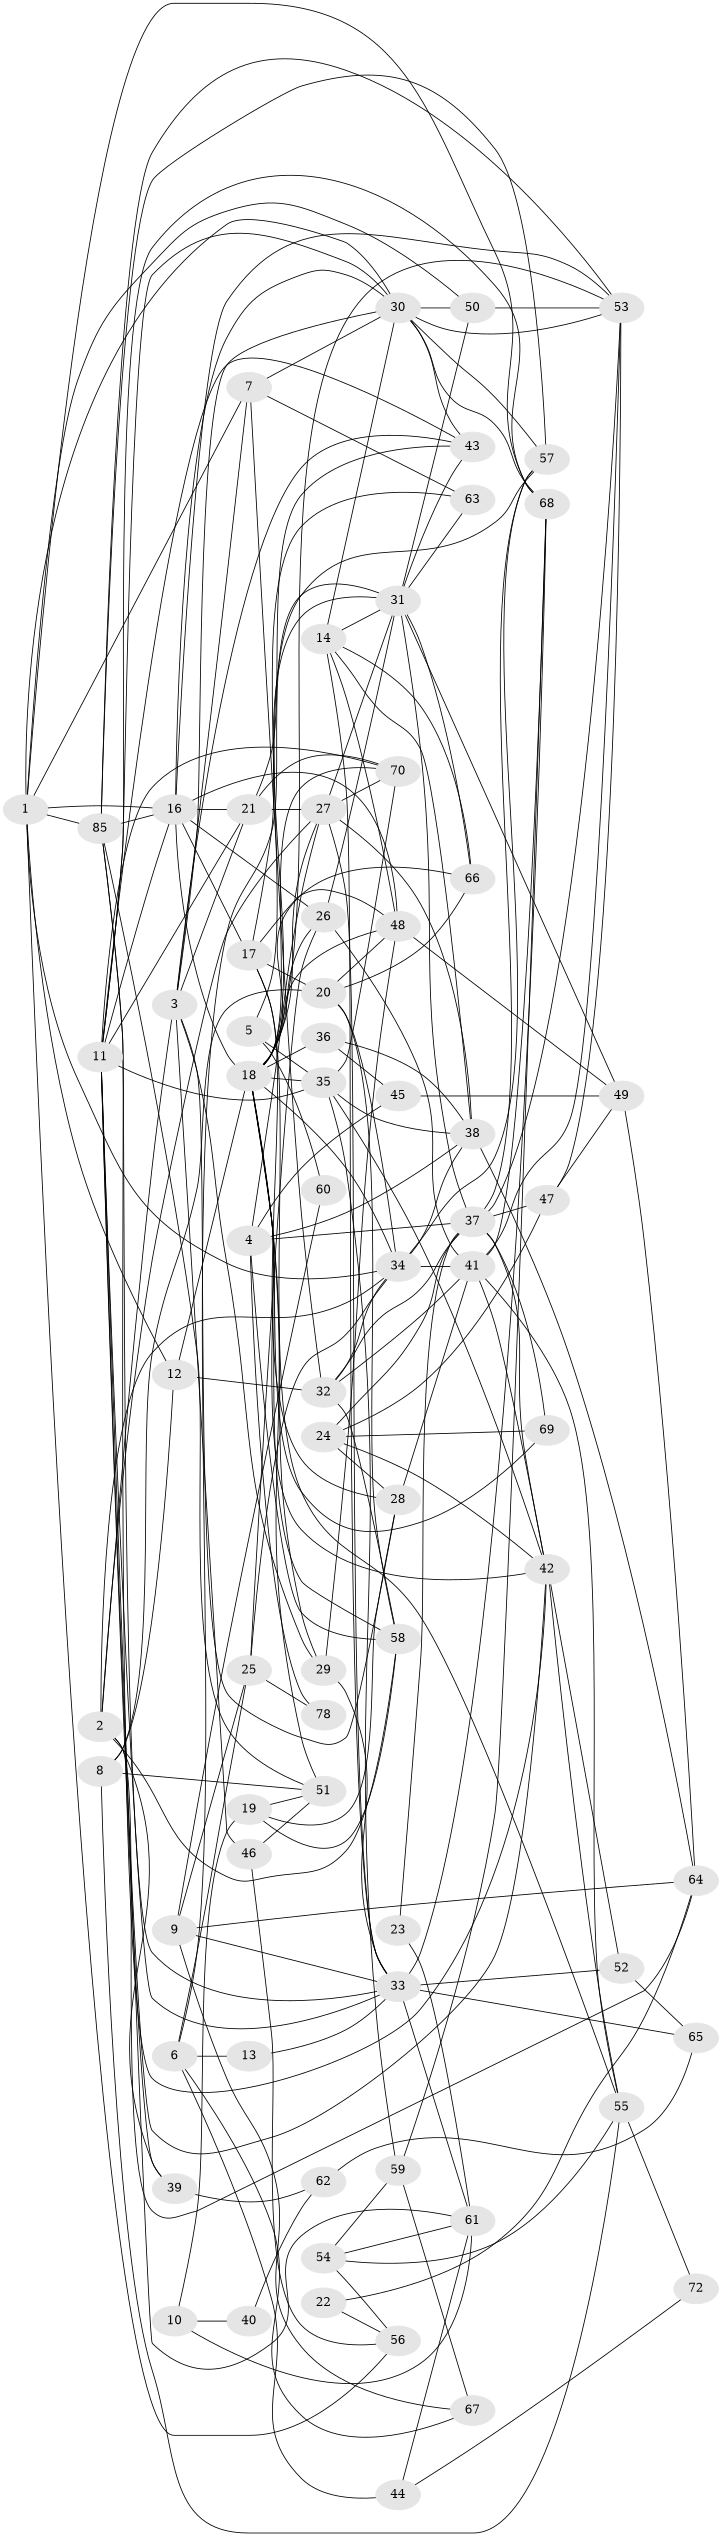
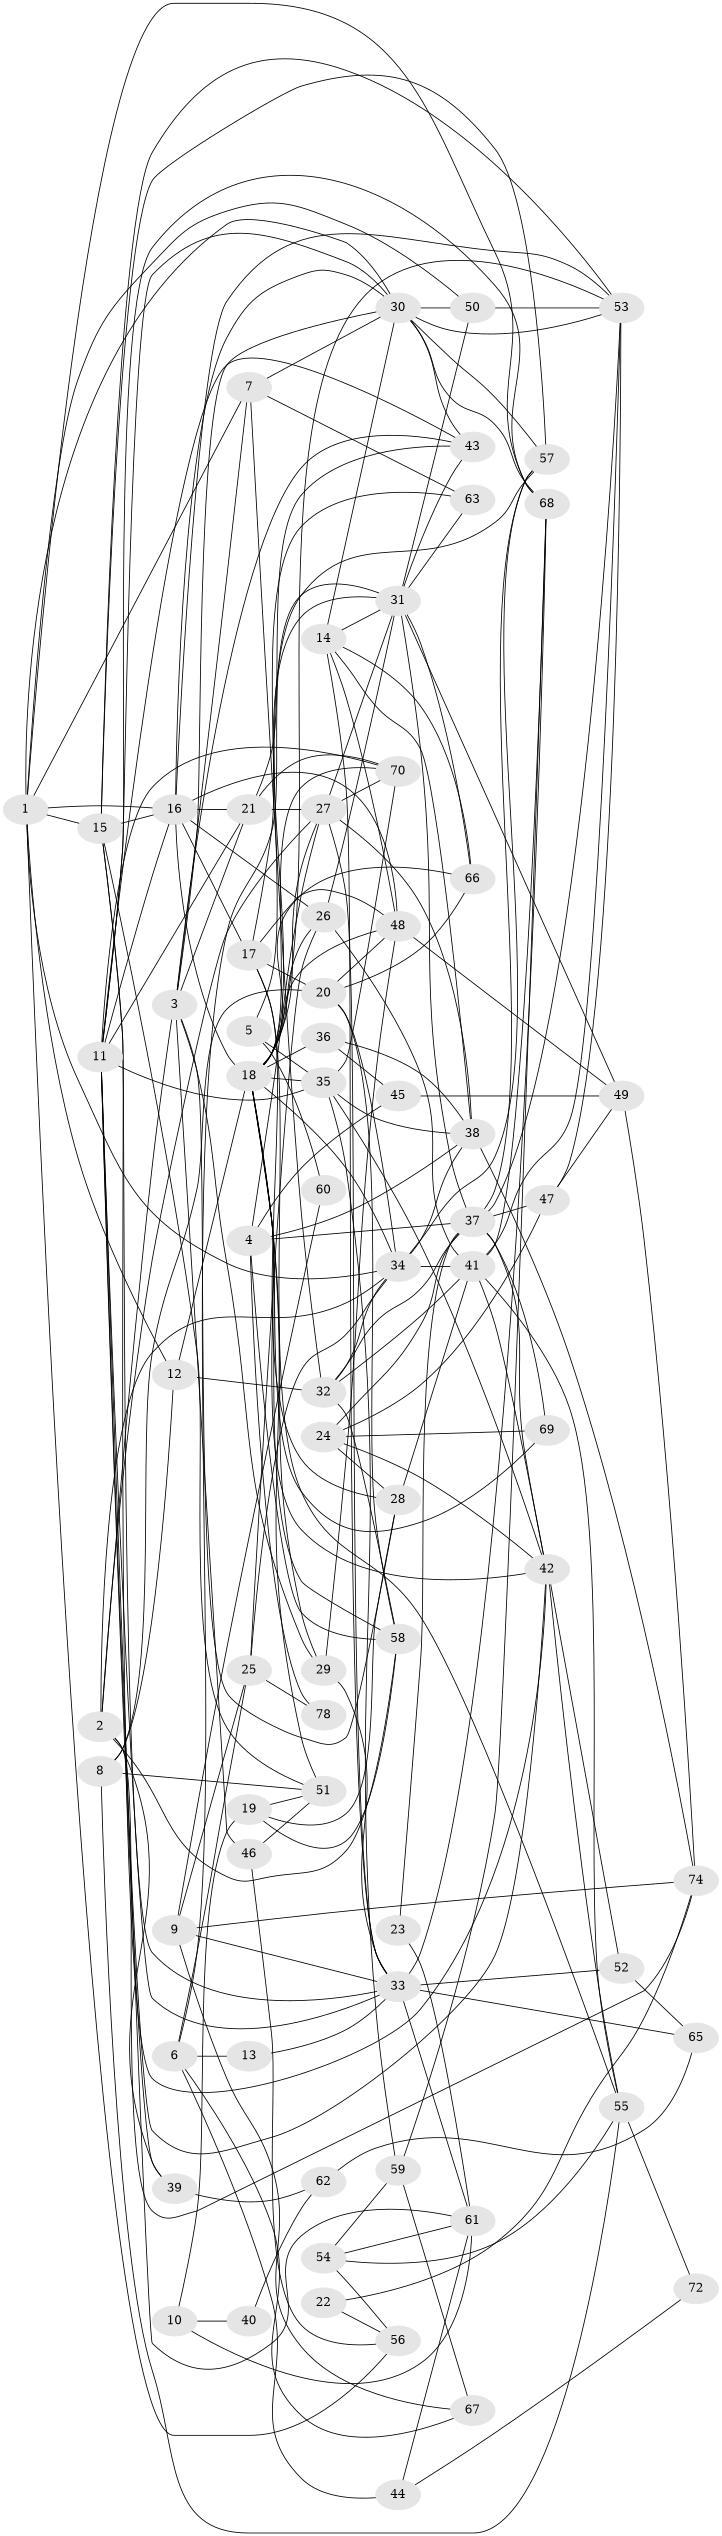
  graph {
    rankdir=LR
    node [color=gray90 style=filled]
    edge [weight=1.0]
    1
    7
    12
-   15 [label=85]
+   15
    16
    30
    34
    50
    56
    68
    32
    63
    18
    57
    51
    33
    42
    53
    21
    48
    17
    26
    43
    38
    41
    2
    3
    27
    39
    58
-   64
+   64 [label=74]
    28
    29
    46
    31
    70
    62
    4
    37
    45
    n41 [label=78]
    35
    66
    36
    69
    47
    49
    5
    60
    59
    6
    13
    25
    44
    67
    61
    72
    8
    20
    55
    9
    52
    65
    10
    19
    40
    11
    14
    22
    23
    24
    54
    1 -- 7
    1 -- 12
    1 -- 15 [weight=2.0]
    1 -- 16
    1 -- 30
    1 -- 34
    1 -- 50
    1 -- 56
    1 -- 68
    7 -- 30
    7 -- 32
    7 -- 63
    12 -- 32
    12 -- 18
    15 -- 16
    15 -- 57
    15 -- 51
    15 -- 33
    15 -- 42
    15 -- 53
    16 -- 30
    16 -- 18
    16 -- 53 [weight=2.0]
    16 -- 21
    16 -- 48
    16 -- 17
    16 -- 26
    30 -- 50
    30 -- 68
    30 -- 57
    30 -- 53
    30 -- 43
    34 -- 57
    34 -- 38
    34 -- 41
    50 -- 53
    32 -- 34
    32 -- 41 [weight=2.0]
    32 -- 58
    32 -- 37
    18 -- 34 [weight=2.0]
    18 -- 51
    18 -- 42 [weight=2.0]
    18 -- 53
    18 -- 48
    18 -- 26
    18 -- 27
    18 -- 58
    18 -- 29
    18 -- 31
    18 -- 70
    18 -- 35
    18 -- 66 [weight=2.0]
    18 -- 36
    18 -- 69
    33 -- 68
    33 -- 61
    33 -- 52
    33 -- 65
    42 -- 55
    42 -- 52
    21 -- 43
    21 -- 27
    21 -- 70
    48 -- 49
    17 -- 63
    17 -- 48
    17 -- 28 [weight=2.0]
    17 -- 20
    17 -- 55
    26 -- 41
    26 -- 31
    38 -- 64
    41 -- 68
    41 -- 42
    41 -- 53
    41 -- 55
    2 -- 34
    2 -- 3
    2 -- 27
    2 -- 39
    2 -- 58 [weight=2.0]
    2 -- 64
    3 -- 7
    3 -- 30
    3 -- 21
    3 -- 43
    3 -- 28
    3 -- 29
    3 -- 46
    27 -- 33
    27 -- 38
    27 -- 31
    27 -- 70
    39 -- 62
    28 -- 41
    29 -- 33
    29 -- 48
    46 -- 56
    46 -- 51
    31 -- 50
    31 -- 63
    31 -- 43 [weight=2.0]
    31 -- 37
    31 -- 66
    31 -- 49
    62 -- 65
    4 -- 38
    4 -- 27
    4 -- 58
    4 -- 37
    4 -- 45
    4 -- n41
    37 -- 57
    37 -- 42
    37 -- 53
    37 -- 69
    37 -- 47
    45 -- 49
    35 -- 42 [weight=2.0]
    35 -- 38
    35 -- 70
    35 -- 59
    36 -- 38
    36 -- 45
    47 -- 53
    47 -- 49
    49 -- 64
    5 -- 57
    5 -- 35
    5 -- 60
    59 -- 68
    59 -- 67
    6 -- 31
    6 -- 13
    6 -- 25
    6 -- 44
    6 -- 67
    13 -- 33
    25 -- 34
    25 -- 26
    25 -- n41
    44 -- 61
    44 -- 72
    8 -- 12
    8 -- 51
    8 -- 20
    8 -- 55
    20 -- 34
    20 -- 48
    20 -- 58
    20 -- 66
    55 -- 72
    9 -- 33
    9 -- 64
    9 -- 60
    9 -- 25
    9 -- 67
    52 -- 65
    10 -- 61
    10 -- 19
    10 -- 40
    19 -- 51
    19 -- 58
    19 -- 28
    40 -- 62
    11 -- 16
    11 -- 30
    11 -- 68 [weight=2.0]
    11 -- 33
    11 -- 42
    11 -- 21
    11 -- 43
    11 -- 39
    11 -- 70
    11 -- 35 [weight=3.0]
    11 -- 61
    14 -- 30
    14 -- 33
    14 -- 48 [weight=2.0]
    14 -- 38
    14 -- 31
    14 -- 66
    22 -- 56
    22 -- 64
    23 -- 37
    23 -- 61
    24 -- 42
    24 -- 28
    24 -- 37 [weight=2.0]
    24 -- 69
    24 -- 47
    54 -- 56
    54 -- 59
    54 -- 61
    54 -- 55 [weight=2.0]
  }
